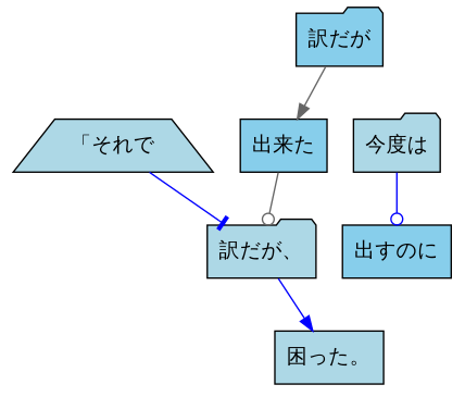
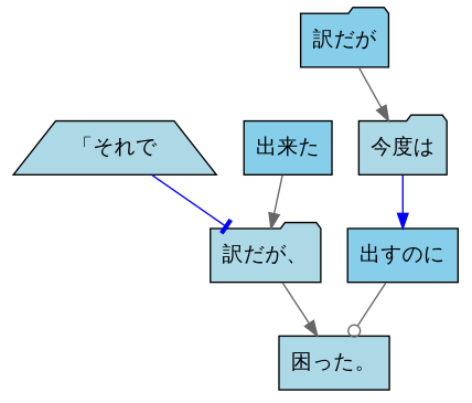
  digraph {
    node [fillcolor=lightblue shape=folder style=filled]
    edge [arrowhead=odot color=blue]
    n1 [label="「それで" shape=trapezium]
    n2 [label="訳だが、"]
    n3 [label="困った。" shape=box]
    n4 [fillcolor=skyblue label="訳だが"]
    n5 [fillcolor=skyblue label="出来た" shape=box]
    n6 [label="今度は"]
    n7 [fillcolor=skyblue label="出すのに" shape=box]
    n1 -> n2 [arrowhead=tee]
-   n2 -> n3 [arrowhead=normal]
-   n4 -> n5 [arrowhead=normal color=gray40]
-   n5 -> n2 [color=gray40]
-   n6 -> n7
+   n2 -> n3 [arrowhead=normal color=gray40]
+   n4 -> n6 [arrowhead=normal color=gray40]
+   n5 -> n2 [arrowhead=normal color=gray40]
+   n6 -> n7 [arrowhead=normal]
+   n7 -> n3 [color=gray40]
  }
